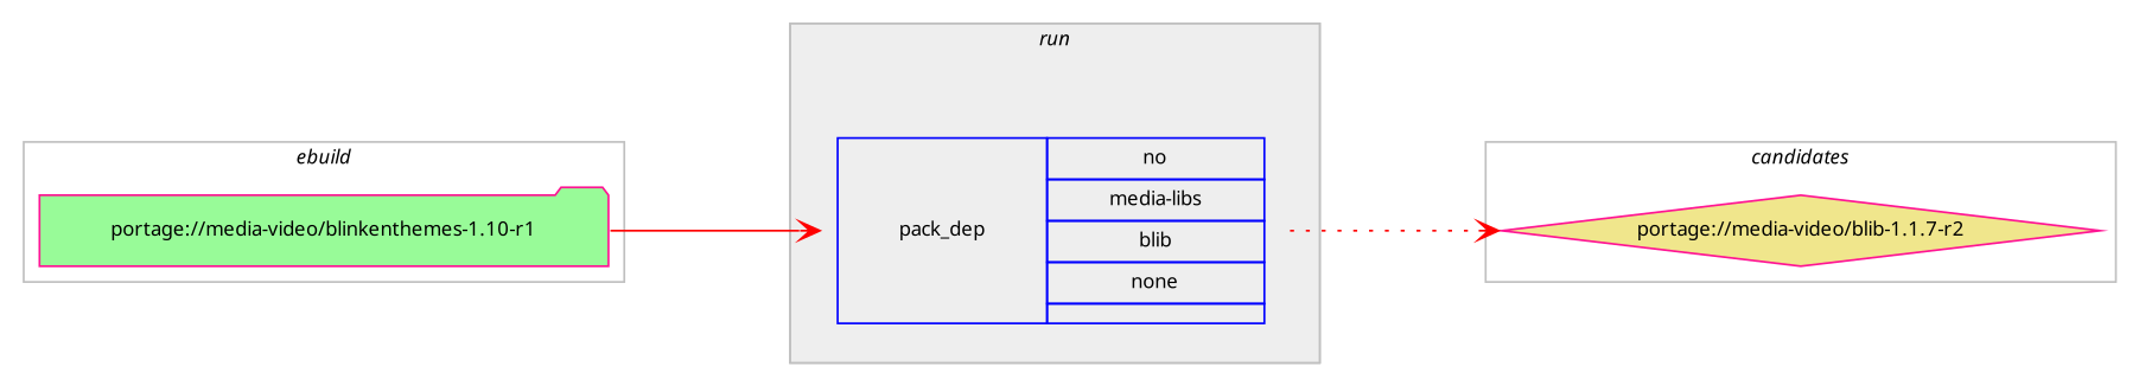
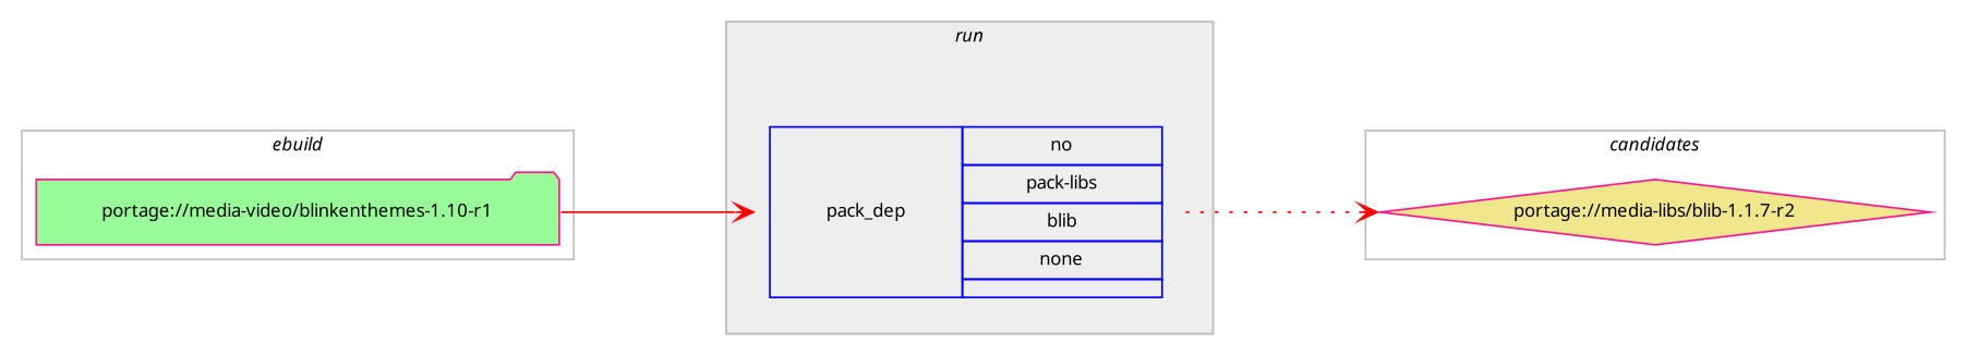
  digraph {
    compound=true
    concentrate=true
    fontname="Noto Sans"
    fontsize=10
    newrank=true
    rankdir=LR
    ranksep=1.5
    node [color=deeppink fontname="Noto Sans" fontsize=10 style=filled]
    edge [arrowhead=vee color=red fontname="Noto Sans" headport=w tailport=e]
    n1 [fillcolor=palegreen label="portage://media-video/blinkenthemes-1.10-r1" shape=folder width=4]
-   n2 [color=blue label=<<TABLE BORDER="0" CELLBORDER="1" CELLSPACING="0" CELLPADDING="4" WIDTH="220"><TR><TD ROWSPAN="6" CELLPADDING="30">pack_dep</TD></TR><TR><TD WIDTH="110">no</TD></TR><TR><TD>media-libs</TD></TR><TR><TD>blib</TD></TR><TR><TD>none</TD></TR><TR><TD></TD></TR></TABLE>> shape=none style=""]
-   n3 [fillcolor=khaki label="portage://media-video/blib-1.1.7-r2" shape=diamond width=4]
+   n2 [color=blue label=<<TABLE BORDER="0" CELLBORDER="1" CELLSPACING="0" CELLPADDING="4" WIDTH="220"><TR><TD ROWSPAN="6" CELLPADDING="30">pack_dep</TD></TR><TR><TD WIDTH="110">no</TD></TR><TR><TD>pack-libs</TD></TR><TR><TD>blib</TD></TR><TR><TD>none</TD></TR><TR><TD></TD></TR></TABLE>> shape=none style=""]
+   n3 [fillcolor=khaki label="portage://media-libs/blib-1.1.7-r2" shape=diamond width=4]
    subgraph cluster_1 {
      color=gray
      label=<<i>ebuild</i>>
      rank=same
      n1
    }
    subgraph cluster_2 {
      color=gray
      label=<<i>dependencies</i>>
      subgraph cluster_3 {
        color=gray
        fillcolor="#eeeeee"
        label=<<i>compile</i>>
        style=filled
        subgraph sub_4 {
          color=gray
          fillcolor="#eeeeee"
          label=<<i>compile</i>>
          style=filled
          n2
        }
      }
      subgraph cluster_5 {
        color=gray
        fillcolor="#eeeeee"
        label=<<i>compile and run</i>>
        style=filled
      }
      subgraph cluster_6 {
        color=gray
        fillcolor="#eeeeee"
        label=<<i>run</i>>
        style=filled
      }
    }
    subgraph cluster_7 {
      color=gray
      label=<<i>candidates</i>>
      rank=same
      subgraph sub_8 {
        color=black
        label=<<i>candidates</i>>
        nodesep=1
        rank=same
        n3
      }
    }
    n1 -> n2 [style=solid weight=20]
    n2 -> n3 [style=dotted weight=100]
  }
